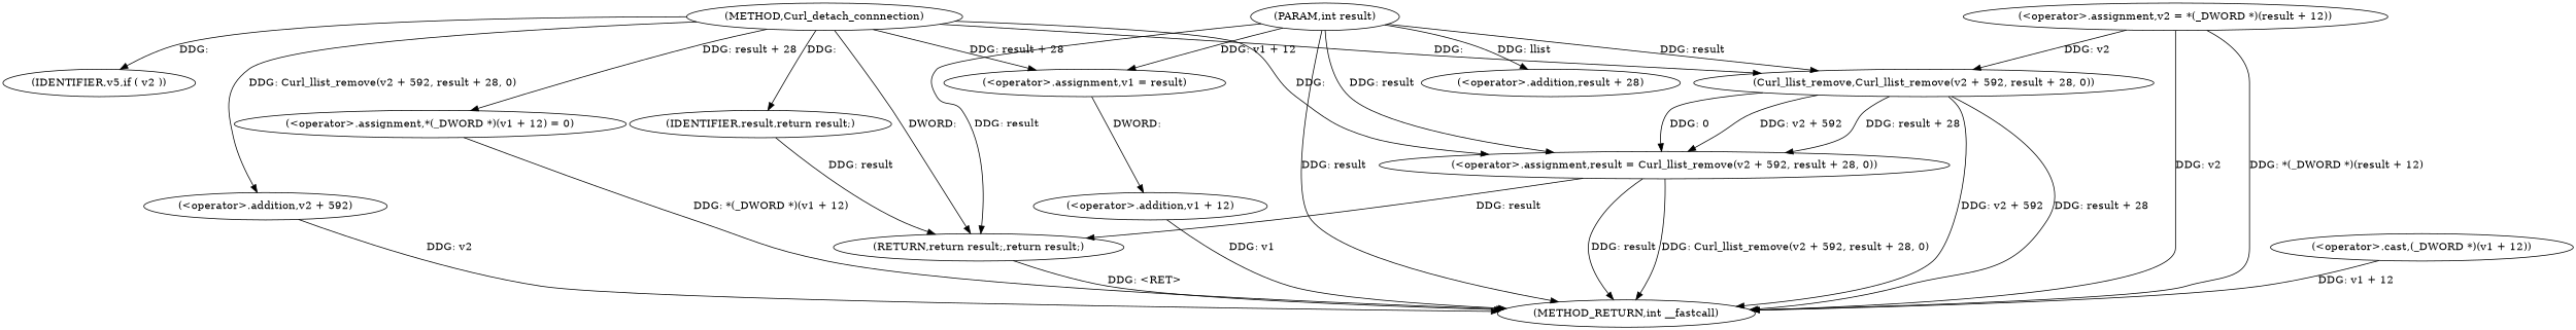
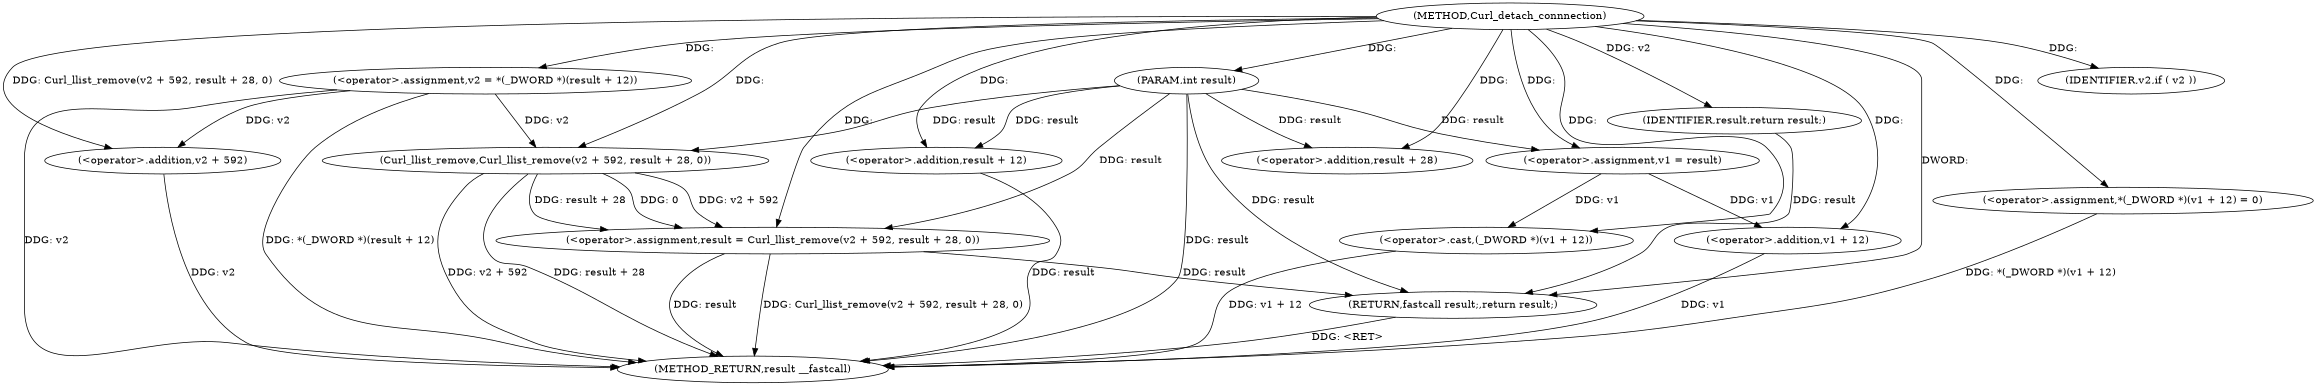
  digraph {
    n1 [label="(METHOD,Curl_detach_connnection)"]
    n2 [label="(PARAM,int result)"]
    n3 [label="(<operator>.assignment,v1 = result)"]
    n4 [label="(<operator>.assignment,v2 = *(_DWORD *)(result + 12))"]
-   n6 [label="(IDENTIFIER,v5,if ( v2 ))"]
+   n5 [label="(<operator>.addition,result + 12)"]
+   n6 [label="(IDENTIFIER,v2,if ( v2 ))"]
    n7 [label="(<operator>.assignment,result = Curl_llist_remove(v2 + 592, result + 28, 0))"]
    n8 [label="(Curl_llist_remove,Curl_llist_remove(v2 + 592, result + 28, 0))"]
    n9 [label="(<operator>.addition,v2 + 592)"]
    n10 [label="(<operator>.addition,result + 28)"]
    n11 [label="(<operator>.assignment,*(_DWORD *)(v1 + 12) = 0)"]
    n12 [label="(<operator>.cast,(_DWORD *)(v1 + 12))"]
    n13 [label="(<operator>.addition,v1 + 12)"]
-   n14 [label="(RETURN,return result;,return result;)"]
+   n14 [label="(RETURN,fastcall result;,return result;)"]
    n15 [label="(IDENTIFIER,result,return result;)"]
-   n16 [label="(METHOD_RETURN,int __fastcall)"]
-   n1 -> n3 [label="DDG: result + 28"]
+   n16 [label="(METHOD_RETURN,result __fastcall)"]
+   n1 -> n2 [label="DDG: "]
+   n1 -> n3 [label="DDG: "]
+   n1 -> n4 [label="DDG: "]
+   n1 -> n5 [label="DDG: "]
    n1 -> n6 [label="DDG: "]
    n1 -> n7 [label="DDG: "]
    n1 -> n8 [label="DDG: "]
    n1 -> n9 [label="DDG: Curl_llist_remove(v2 + 592, result + 28, 0)"]
-   n1 -> n11 [label="DDG: result + 28"]
+   n1 -> n10 [label="DDG: "]
+   n1 -> n11 [label="DDG: "]
+   n1 -> n12 [label="DDG: "]
+   n1 -> n13 [label="DDG: "]
    n1 -> n14 [label="DWORD: "]
-   n1 -> n15 [label="DDG: "]
-   n2 -> n3 [label="DDG: v1 + 12"]
+   n1 -> n15 [label="DDG: v2"]
+   n2 -> n3 [label="DDG: result"]
+   n2 -> n5 [label="DDG: result"]
    n2 -> n7 [label="DDG: result"]
    n2 -> n8 [label="DDG: result"]
-   n2 -> n10 [label="DDG: llist"]
+   n2 -> n10 [label="DDG: result"]
    n2 -> n14 [label="DDG: result"]
    n2 -> n16 [label="DDG: result"]
-   n3 -> n13 [label="DWORD: "]
+   n3 -> n12 [label="DDG: v1"]
+   n3 -> n13 [label="DDG: v1"]
    n4 -> n8 [label="DDG: v2"]
+   n4 -> n9 [label="DDG: v2"]
    n4 -> n16 [label="DDG: *(_DWORD *)(result + 12)"]
    n4 -> n16 [label="DDG: v2"]
+   n5 -> n16 [label="DDG: result"]
    n7 -> n14 [label="DDG: result"]
    n7 -> n16 [label="DDG: result"]
    n7 -> n16 [label="DDG: Curl_llist_remove(v2 + 592, result + 28, 0)"]
    n8 -> n7 [label="DDG: v2 + 592"]
    n8 -> n7 [label="DDG: result + 28"]
    n8 -> n7 [label="DDG: 0"]
    n8 -> n16 [label="DDG: v2 + 592"]
    n8 -> n16 [label="DDG: result + 28"]
    n9 -> n16 [label="DDG: v2"]
    n11 -> n16 [label="DDG: *(_DWORD *)(v1 + 12)"]
    n12 -> n16 [label="DDG: v1 + 12"]
    n13 -> n16 [label="DDG: v1"]
    n14 -> n16 [label="DDG: <RET>"]
    n15 -> n14 [label="DDG: result"]
  }
